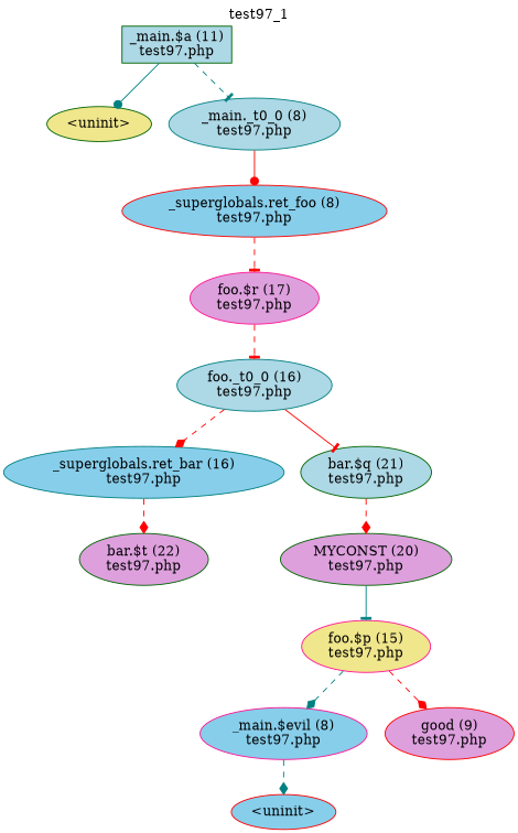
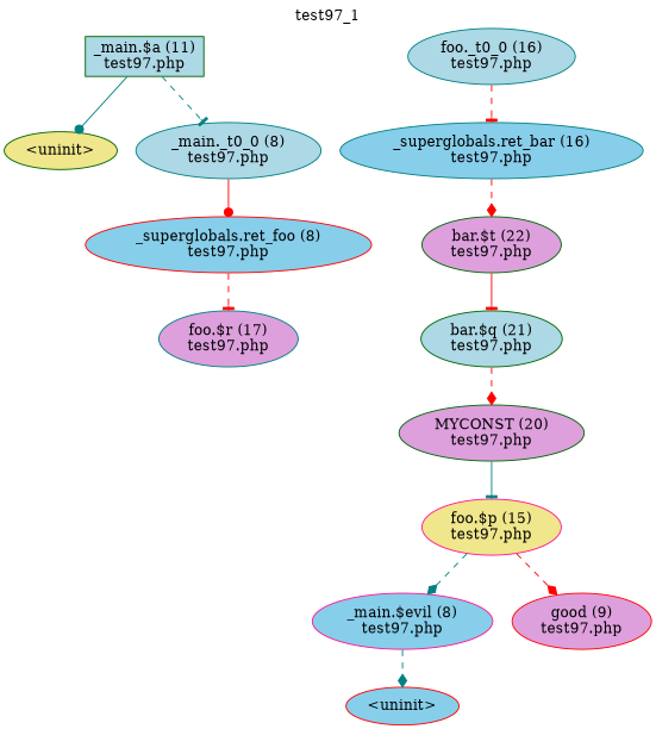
  digraph {
    label=test97_1
    labelloc=t
    node [color=darkgreen fillcolor=lightblue shape=ellipse style=filled]
    edge [arrowhead=diamond color=red style=dashed]
    n1 [label="_main.$a (11)\ntest97.php" shape=box]
    n2 [fillcolor=khaki label="<uninit>"]
    n3 [color=teal label="_main._t0_0 (8)\ntest97.php"]
    n4 [color=red fillcolor=skyblue label="_superglobals.ret_foo (8)\ntest97.php"]
-   n5 [color=deeppink fillcolor=plum label="foo.$r (17)\ntest97.php"]
+   n5 [color=teal fillcolor=plum label="foo.$r (17)\ntest97.php"]
    n6 [color=teal label="foo._t0_0 (16)\ntest97.php"]
    n7 [color=teal fillcolor=skyblue label="_superglobals.ret_bar (16)\ntest97.php"]
    n8 [fillcolor=plum label="bar.$t (22)\ntest97.php"]
    n9 [label="bar.$q (21)\ntest97.php"]
    n10 [fillcolor=plum label="MYCONST (20)\ntest97.php"]
    n11 [color=deeppink fillcolor=khaki label="foo.$p (15)\ntest97.php"]
    n12 [color=deeppink fillcolor=skyblue label="_main.$evil (8)\ntest97.php"]
    n13 [color=red fillcolor=plum label="good (9)\ntest97.php"]
    n14 [color=red fillcolor=skyblue label="<uninit>"]
    n1 -> n2 [arrowhead=dot color=teal style=solid]
    n1 -> n3 [arrowhead=tee color=teal]
    n3 -> n4 [arrowhead=dot style=solid]
    n4 -> n5 [arrowhead=tee]
-   n5 -> n6 [arrowhead=tee]
-   n6 -> n7
+   n6 -> n7 [arrowhead=tee]
    n7 -> n8
-   n6 -> n9 [arrowhead=tee style=solid]
+   n8 -> n9 [arrowhead=tee style=solid]
    n9 -> n10
    n10 -> n11 [arrowhead=tee color=teal style=solid]
    n11 -> n12 [color=teal]
    n11 -> n13
    n12 -> n14 [color=teal]
  }
